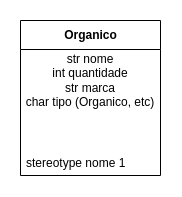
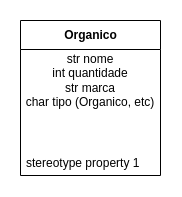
  <mxCell id="0" />
  <mxCell id="1" parent="0" />
  <mxCell id="2" value="Organico" style="swimlane;fontStyle=1;align=center;verticalAlign=middle;childLayout=stackLayout;horizontal=1;startSize=29;horizontalStack=0;resizeParent=1;resizeParentMax=0;resizeLast=0;collapsible=0;marginBottom=0;html=1;" vertex="1" parent="1"><mxGeometry x="20" y="20" width="140" height="155" as="geometry" /></mxCell>
  <mxCell id="3" value="str nome&lt;br&gt;int quantidade&lt;br&gt;str marca&lt;br&gt;char tipo (Organico, etc)&lt;br&gt;&lt;br&gt;&lt;br&gt;&lt;br&gt;" style="text;html=1;strokeColor=none;fillColor=none;align=center;verticalAlign=middle;spacingLeft=4;spacingRight=4;overflow=hidden;rotatable=0;points=[[0,0.5],[1,0.5]];portConstraint=eastwest;" vertex="1" parent="2"><mxGeometry y="29" width="140" height="101" as="geometry" /></mxCell>
- <mxCell id="4" value="stereotype nome 1" style="text;html=1;strokeColor=none;fillColor=none;align=left;verticalAlign=middle;spacingLeft=4;spacingRight=4;overflow=hidden;rotatable=0;points=[[0,0.5],[1,0.5]];portConstraint=eastwest;" vertex="1" parent="2"><mxGeometry y="130" width="140" height="25" as="geometry" /></mxCell>
+ <mxCell id="4" value="stereotype property 1" style="text;html=1;strokeColor=none;fillColor=none;align=left;verticalAlign=middle;spacingLeft=4;spacingRight=4;overflow=hidden;rotatable=0;points=[[0,0.5],[1,0.5]];portConstraint=eastwest;" vertex="1" parent="2"><mxGeometry y="130" width="140" height="25" as="geometry" /></mxCell>
